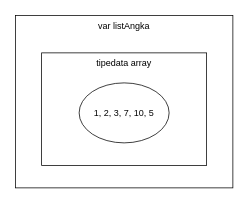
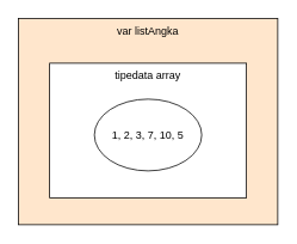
  <mxCell id="0" />
  <mxCell id="1" parent="0" />
- <mxCell id="2" value="var listAngka" style="rounded=0;whiteSpace=wrap;html=1;verticalAlign=top;" vertex="1" parent="1"><mxGeometry x="20" y="20" width="290" height="230" as="geometry" /></mxCell>
+ <mxCell id="2" value="var listAngka" style="rounded=0;whiteSpace=wrap;html=1;verticalAlign=top;fillColor=#ffe6cc;" vertex="1" parent="1"><mxGeometry x="20" y="20" width="290" height="230" as="geometry" /></mxCell>
  <mxCell id="3" value="tipedata array" style="rounded=0;whiteSpace=wrap;html=1;verticalAlign=top;" vertex="1" parent="1"><mxGeometry x="55" y="70" width="220" height="150" as="geometry" /></mxCell>
  <mxCell id="4" value="1, 2, 3, 7, 10, 5" style="ellipse;whiteSpace=wrap;html=1;" vertex="1" parent="1"><mxGeometry x="105" y="110" width="120" height="80" as="geometry" /></mxCell>
